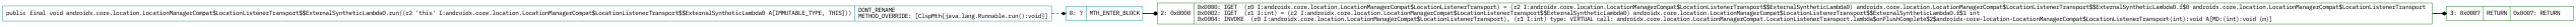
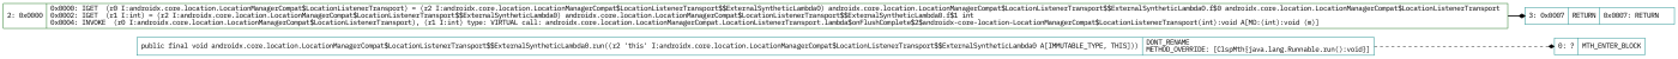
  digraph {
    fontname="IBM Plex Mono"
    rankdir=LR
    node [color=teal fontname="IBM Plex Mono" shape=record]
    edge [arrowhead=diamond fontname="IBM Plex Mono" style=bold]
    n1 [label="{0\:\ ?|MTH_ENTER_BLOCK\l}"]
    n2 [color=darkgreen label="{2\:\ 0x0000|0x0000: IGET  (r0 I:androidx.core.location.LocationManagerCompat$LocationListenerTransport) = (r2 I:androidx.core.location.LocationManagerCompat$LocationListenerTransport$$ExternalSyntheticLambda0) androidx.core.location.LocationManagerCompat$LocationListenerTransport$$ExternalSyntheticLambda0.f$0 androidx.core.location.LocationManagerCompat$LocationListenerTransport \l0x0002: IGET  (r1 I:int) = (r2 I:androidx.core.location.LocationManagerCompat$LocationListenerTransport$$ExternalSyntheticLambda0) androidx.core.location.LocationManagerCompat$LocationListenerTransport$$ExternalSyntheticLambda0.f$1 int \l0x0004: INVOKE  (r0 I:androidx.core.location.LocationManagerCompat$LocationListenerTransport), (r1 I:int) type: VIRTUAL call: androidx.core.location.LocationManagerCompat.LocationListenerTransport.lambda$onFlushComplete$2$androidx\-core\-location\-LocationManagerCompat$LocationListenerTransport(int):void A[MD:(int):void (m)]\l}"]
-   n3 [color=darkgreen label="{3\:\ 0x0007|RETURN\l|0x0007: RETURN   \l}"]
+   n3 [label="{3\:\ 0x0007|RETURN\l|0x0007: RETURN   \l}"]
    n4 [label="{public final void androidx.core.location.LocationManagerCompat$LocationListenerTransport$$ExternalSyntheticLambda0.run((r2 'this' I:androidx.core.location.LocationManagerCompat$LocationListenerTransport$$ExternalSyntheticLambda0 A[IMMUTABLE_TYPE, THIS]))  | DONT_RENAME\lMETHOD_OVERRIDE: [ClspMth\{java.lang.Runnable.run():void\}]\l}"]
-   n1 -> n2 [arrowhead=dot]
    n2 -> n3
    n4 -> n1 [style=dashed]
  }
